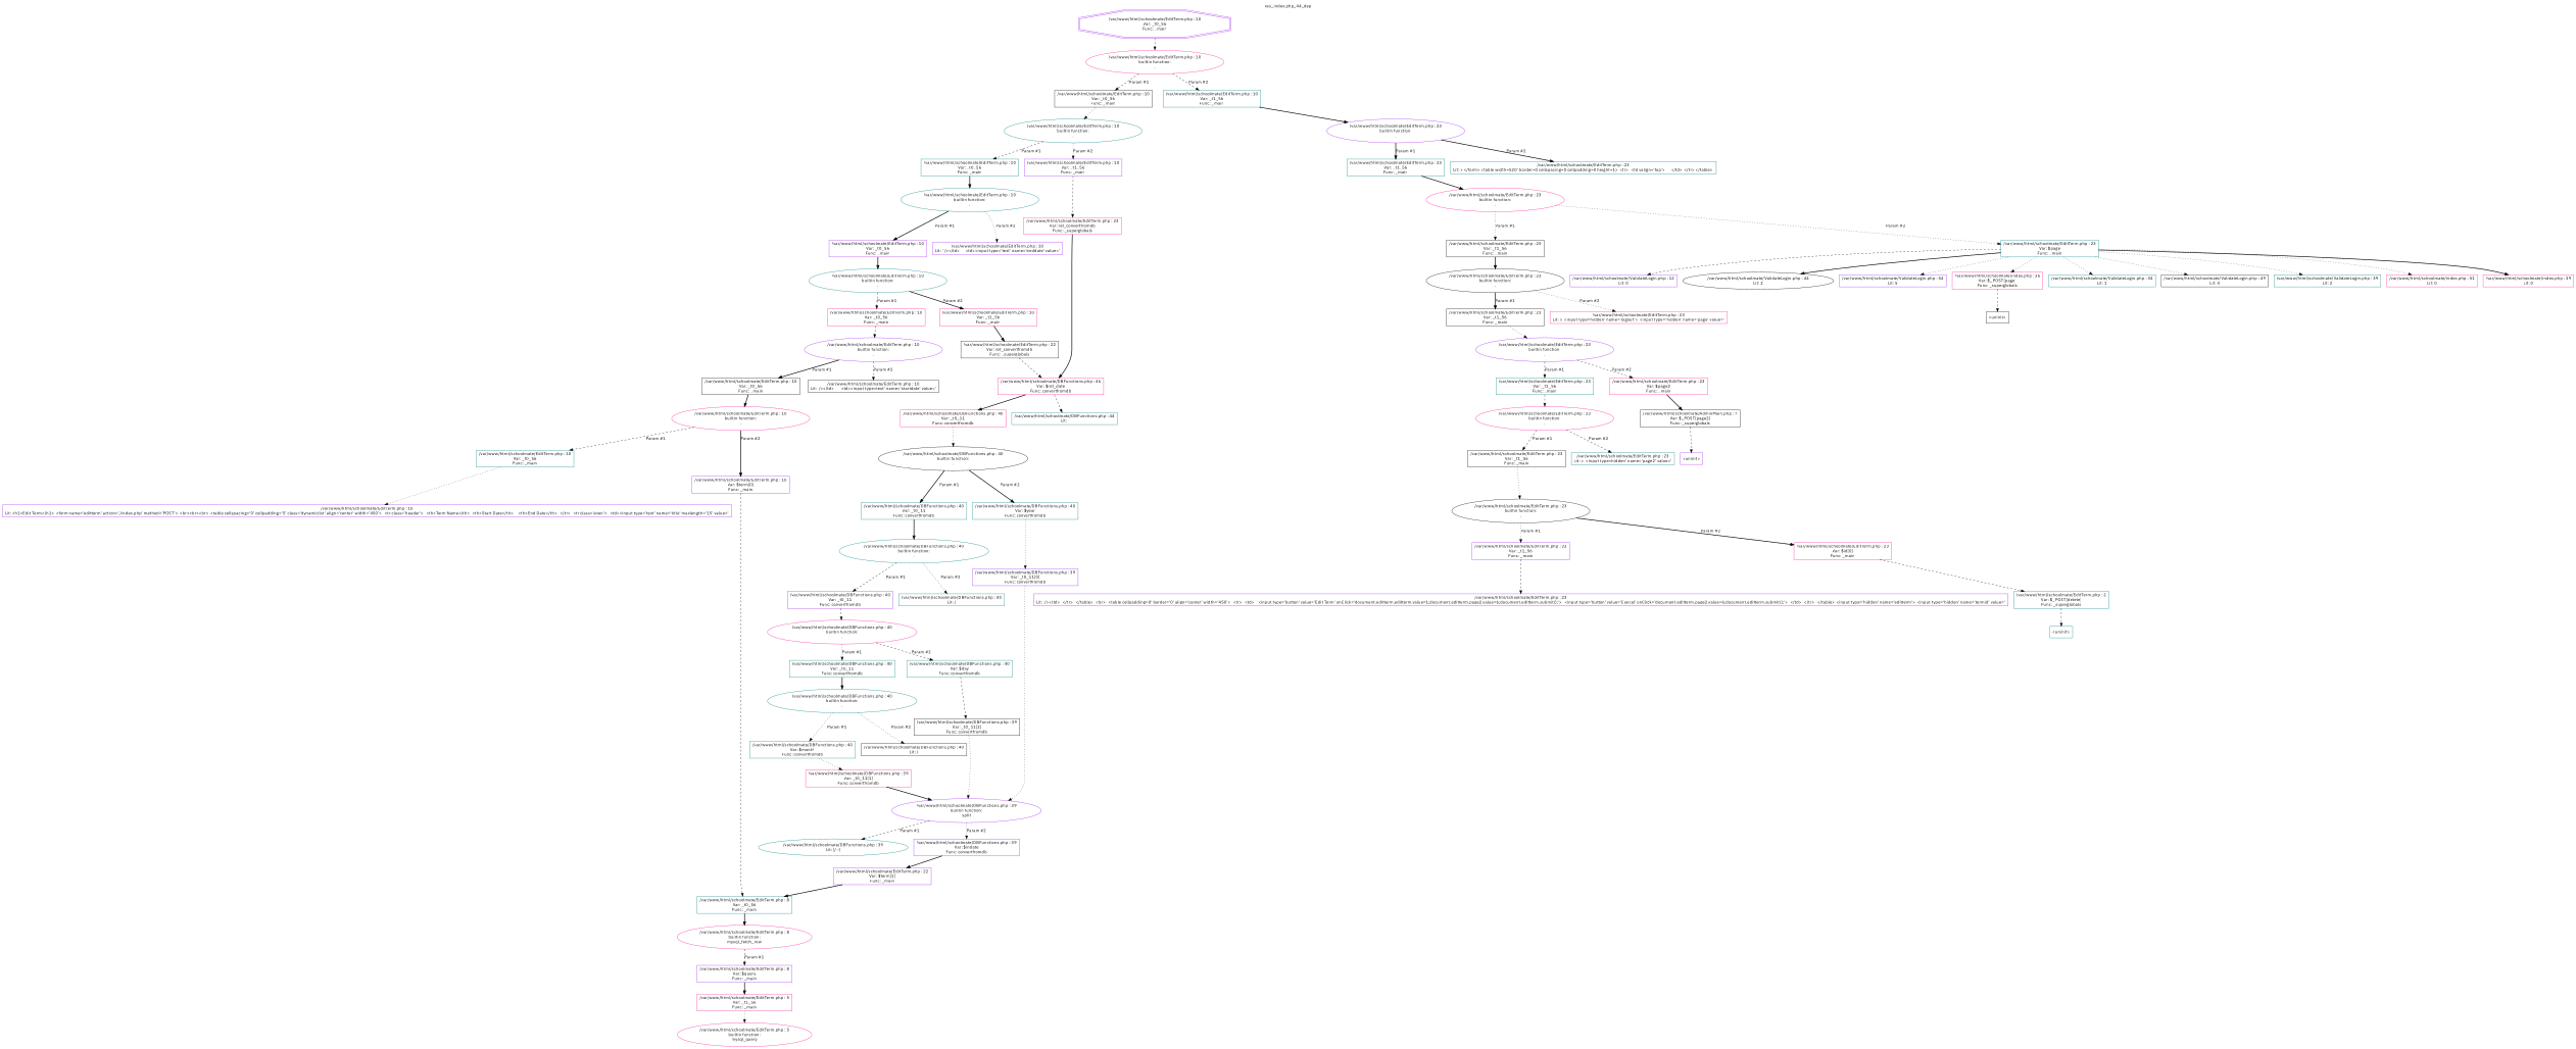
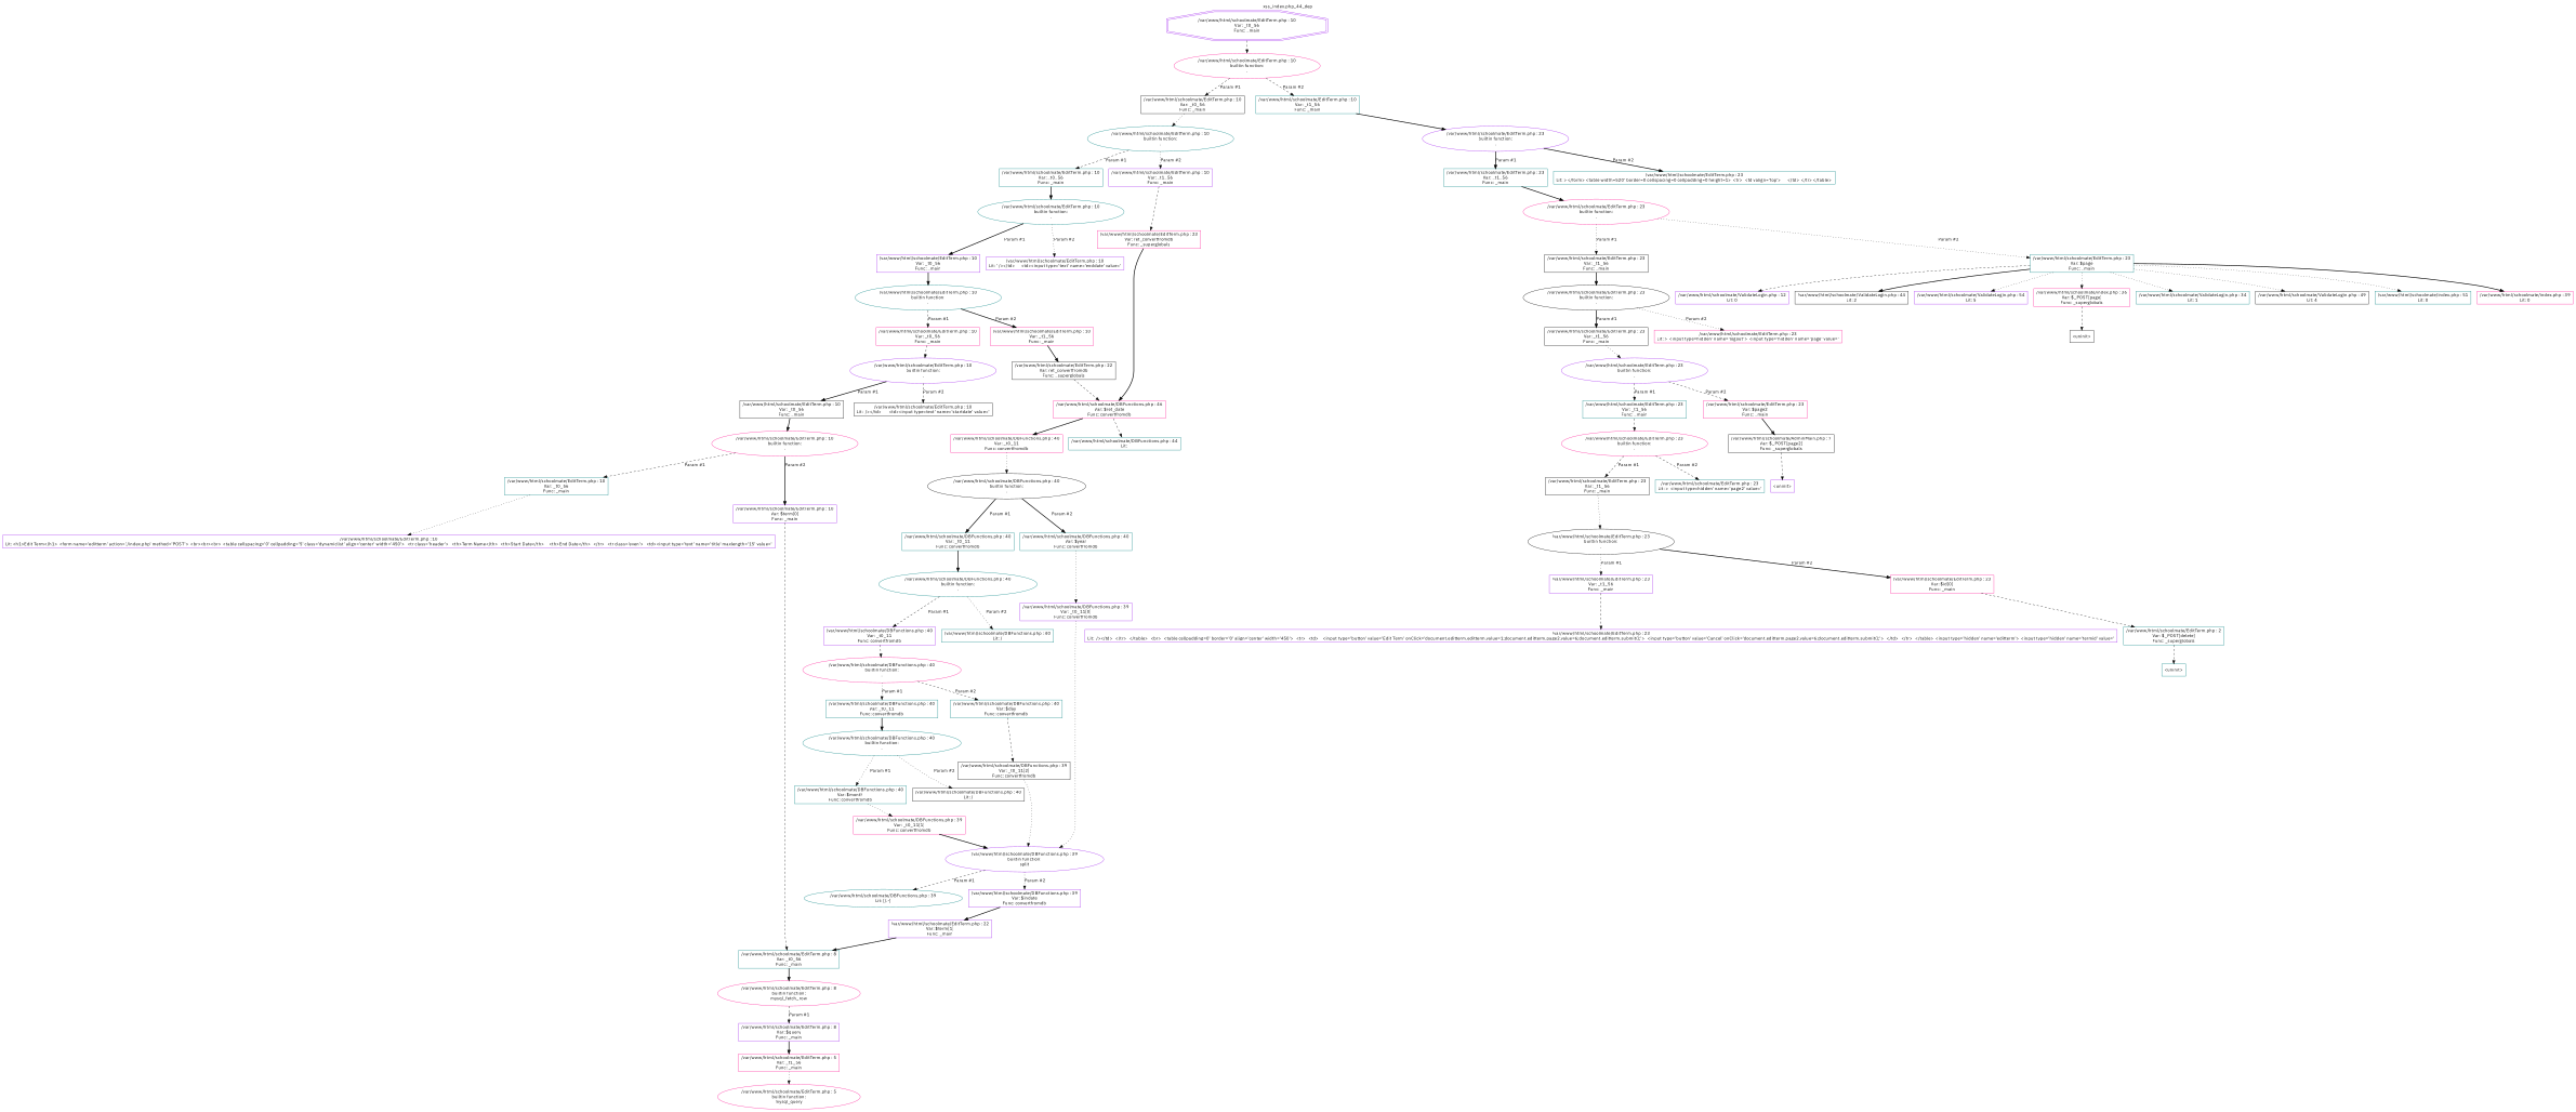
  digraph {
    fontname="IBM Plex Sans"
    label="xss_index.php_44_dep"
    labelloc=t
    node [color=teal fontname="IBM Plex Sans" shape=box]
    edge [fontname="IBM Plex Sans" style=dashed]
    n1 [color=purple label="/var/www/html/schoolmate/EditTerm.php : 10\nVar: _t0_56\nFunc: _main\n" shape=doubleoctagon]
    n2 [color=deeppink label="/var/www/html/schoolmate/EditTerm.php : 10\nbuiltin function:\n.\n" shape=ellipse]
    n3 [color=black label="/var/www/html/schoolmate/EditTerm.php : 10\nVar: _t0_56\nFunc: _main\n"]
    n4 [label="/var/www/html/schoolmate/EditTerm.php : 10\nVar: _t1_56\nFunc: _main\n"]
    n5 [label="/var/www/html/schoolmate/EditTerm.php : 10\nbuiltin function:\n.\n" shape=ellipse]
    n6 [color=purple label="/var/www/html/schoolmate/EditTerm.php : 23\nbuiltin function:\n.\n" shape=ellipse]
    n7 [label="/var/www/html/schoolmate/EditTerm.php : 10\nVar: _t0_56\nFunc: _main\n"]
    n8 [color=purple label="/var/www/html/schoolmate/EditTerm.php : 10\nVar: _t1_56\nFunc: _main\n"]
    n9 [label="/var/www/html/schoolmate/EditTerm.php : 10\nbuiltin function:\n.\n" shape=ellipse]
    n10 [color=deeppink label="/var/www/html/schoolmate/EditTerm.php : 23\nVar: ret_convertfromdb\nFunc: _superglobals\n"]
    n11 [color=purple label="/var/www/html/schoolmate/EditTerm.php : 10\nVar: _t0_56\nFunc: _main\n"]
    n12 [color=purple label="/var/www/html/schoolmate/EditTerm.php : 10\nLit: ' /></td>	<td><input type='text' name='enddate' value='\n"]
    n13 [label="/var/www/html/schoolmate/EditTerm.php : 10\nbuiltin function:\n.\n" shape=ellipse]
    n14 [color=deeppink label="/var/www/html/schoolmate/EditTerm.php : 10\nVar: _t0_56\nFunc: _main\n"]
    n15 [color=deeppink label="/var/www/html/schoolmate/EditTerm.php : 10\nVar: _t1_56\nFunc: _main\n"]
    n16 [color=purple label="/var/www/html/schoolmate/EditTerm.php : 10\nbuiltin function:\n.\n" shape=ellipse]
    n17 [color=black label="/var/www/html/schoolmate/EditTerm.php : 22\nVar: ret_convertfromdb\nFunc: _superglobals\n"]
    n18 [color=black label="/var/www/html/schoolmate/EditTerm.php : 10\nVar: _t0_56\nFunc: _main\n"]
    n19 [color=black label="/var/www/html/schoolmate/EditTerm.php : 10\nLit:  /></td>	<td><input type=text' name='startdate' value='\n"]
    n20 [color=deeppink label="/var/www/html/schoolmate/EditTerm.php : 10\nbuiltin function:\n.\n" shape=ellipse]
    n21 [label="/var/www/html/schoolmate/EditTerm.php : 10\nVar: _t0_56\nFunc: _main\n"]
    n22 [color=purple label="/var/www/html/schoolmate/EditTerm.php : 10\nVar: $term[0]\nFunc: _main\n"]
    n23 [color=purple label="/var/www/html/schoolmate/EditTerm.php : 10\nLit: <h1>Edit Term</h1>  <form name='editterm' action='./index.php' method='POST'>  <br><br><br>  <table cellspacing='0' cellpadding='5' class='dynamiclist' align='center' width='450'>   <tr class='header'>	<th>Term Name</th>	<th>Start Date</th>	<th>End Date</th>   </tr>   <tr class='even'>	<td><input type='text' name='title' maxlength='15' value='\n"]
    n24 [label="/var/www/html/schoolmate/EditTerm.php : 8\nVar: _t0_56\nFunc: _main\n"]
    n25 [color=deeppink label="/var/www/html/schoolmate/EditTerm.php : 8\nbuiltin function:\nmysql_fetch_row\n" shape=ellipse]
    n26 [color=purple label="/var/www/html/schoolmate/EditTerm.php : 8\nVar: $query\nFunc: _main\n"]
    n27 [color=deeppink label="/var/www/html/schoolmate/EditTerm.php : 5\nVar: _t1_56\nFunc: _main\n"]
    n28 [color=deeppink label="/var/www/html/schoolmate/EditTerm.php : 5\nbuiltin function:\nmysql_query\n" shape=ellipse]
    n29 [color=deeppink label="/var/www/html/schoolmate/DBFunctions.php : 46\nVar: $ret_date\nFunc: convertfromdb\n"]
    n30 [color=deeppink label="/var/www/html/schoolmate/DBFunctions.php : 40\nVar: _t0_11\nFunc: convertfromdb\n"]
    n31 [label="/var/www/html/schoolmate/DBFunctions.php : 44\nLit: \n"]
    n32 [color=black label="/var/www/html/schoolmate/DBFunctions.php : 40\nbuiltin function:\n.\n" shape=ellipse]
    n33 [label="/var/www/html/schoolmate/DBFunctions.php : 40\nVar: _t0_11\nFunc: convertfromdb\n"]
    n34 [label="/var/www/html/schoolmate/DBFunctions.php : 40\nVar: $year\nFunc: convertfromdb\n"]
    n35 [label="/var/www/html/schoolmate/DBFunctions.php : 40\nbuiltin function:\n.\n" shape=ellipse]
    n36 [color=purple label="/var/www/html/schoolmate/DBFunctions.php : 39\nVar: _t0_11[0]\nFunc: convertfromdb\n"]
    n37 [color=purple label="/var/www/html/schoolmate/DBFunctions.php : 40\nVar: _t0_11\nFunc: convertfromdb\n"]
    n38 [label="/var/www/html/schoolmate/DBFunctions.php : 40\nLit: /\n"]
    n39 [color=deeppink label="/var/www/html/schoolmate/DBFunctions.php : 40\nbuiltin function:\n.\n" shape=ellipse]
    n40 [label="/var/www/html/schoolmate/DBFunctions.php : 40\nVar: _t0_11\nFunc: convertfromdb\n"]
    n41 [label="/var/www/html/schoolmate/DBFunctions.php : 40\nVar: $day\nFunc: convertfromdb\n"]
    n42 [label="/var/www/html/schoolmate/DBFunctions.php : 40\nbuiltin function:\n.\n" shape=ellipse]
    n43 [color=black label="/var/www/html/schoolmate/DBFunctions.php : 39\nVar: _t0_11[2]\nFunc: convertfromdb\n"]
    n44 [label="/var/www/html/schoolmate/DBFunctions.php : 40\nVar: $month\nFunc: convertfromdb\n"]
    n45 [color=black label="/var/www/html/schoolmate/DBFunctions.php : 40\nLit: /\n"]
    n46 [color=deeppink label="/var/www/html/schoolmate/DBFunctions.php : 39\nVar: _t0_11[1]\nFunc: convertfromdb\n"]
    n47 [color=purple label="/var/www/html/schoolmate/DBFunctions.php : 39\nbuiltin function:\nsplit\n" shape=ellipse]
    n48 [label="/var/www/html/schoolmate/DBFunctions.php : 39\nLit: [/.-]\n" shape=ellipse]
    n49 [color=purple label="/var/www/html/schoolmate/DBFunctions.php : 39\nVar: $indate\nFunc: convertfromdb\n"]
    n50 [color=purple label="/var/www/html/schoolmate/EditTerm.php : 22\nVar: $term[1]\nFunc: _main\n"]
    n51 [label="/var/www/html/schoolmate/EditTerm.php : 23\nVar: _t1_56\nFunc: _main\n"]
    n52 [label="/var/www/html/schoolmate/EditTerm.php : 23\nLit: > </form> <table width=520' border=0 cellspacing=0 cellpadding=0 height=1>  <tr>   <td valign='top'>	&nbsp;   </td>  </tr> </table> \n"]
    n53 [color=deeppink label="/var/www/html/schoolmate/EditTerm.php : 23\nbuiltin function:\n.\n" shape=ellipse]
    n54 [color=black label="/var/www/html/schoolmate/EditTerm.php : 23\nVar: _t1_56\nFunc: _main\n"]
    n55 [label="/var/www/html/schoolmate/EditTerm.php : 23\nVar: $page\nFunc: _main\n"]
    n56 [color=black label="/var/www/html/schoolmate/EditTerm.php : 23\nbuiltin function:\n.\n" shape=ellipse]
    n57 [color=purple label="/var/www/html/schoolmate/ValidateLogin.php : 12\nLit: 0\n"]
-   n58 [color=black label="/var/www/html/schoolmate/ValidateLogin.php : 44\nLit: 2\n" shape=ellipse]
+   n58 [color=black label="/var/www/html/schoolmate/ValidateLogin.php : 44\nLit: 2\n"]
    n59 [color=purple label="/var/www/html/schoolmate/ValidateLogin.php : 54\nLit: 5\n"]
    n60 [color=deeppink label="/var/www/html/schoolmate/index.php : 36\nVar: $_POST[page]\nFunc: _superglobals\n"]
    n61 [label="/var/www/html/schoolmate/ValidateLogin.php : 34\nLit: 1\n"]
    n62 [color=black label="/var/www/html/schoolmate/ValidateLogin.php : 49\nLit: 4\n"]
-   n63 [label="/var/www/html/schoolmate/ValidateLogin.php : 39\nLit: 2\n"]
-   n64 [color=deeppink label="/var/www/html/schoolmate/index.php : 51\nLit: 0\n"]
+   n64 [label="/var/www/html/schoolmate/index.php : 51\nLit: 0\n"]
    n65 [color=deeppink label="/var/www/html/schoolmate/index.php : 39\nLit: 0\n"]
    n66 [color=black label="/var/www/html/schoolmate/EditTerm.php : 23\nVar: _t1_56\nFunc: _main\n"]
    n67 [color=deeppink label="/var/www/html/schoolmate/EditTerm.php : 23\nLit: >  <input type=hidden' name='logout'>  <input type='hidden' name='page' value='\n"]
    n68 [color=purple label="/var/www/html/schoolmate/EditTerm.php : 23\nbuiltin function:\n.\n" shape=ellipse]
    n69 [label="/var/www/html/schoolmate/EditTerm.php : 23\nVar: _t1_56\nFunc: _main\n"]
    n70 [color=deeppink label="/var/www/html/schoolmate/EditTerm.php : 23\nVar: $page2\nFunc: _main\n"]
    n71 [color=deeppink label="/var/www/html/schoolmate/EditTerm.php : 23\nbuiltin function:\n.\n" shape=ellipse]
    n72 [color=black label="/var/www/html/schoolmate/AdminMain.php : 7\nVar: $_POST[page2]\nFunc: _superglobals\n"]
    n73 [color=black label="/var/www/html/schoolmate/EditTerm.php : 23\nVar: _t1_56\nFunc: _main\n"]
    n74 [label="/var/www/html/schoolmate/EditTerm.php : 23\nLit: >  <input type=hidden' name='page2' value='\n"]
    n75 [color=black label="/var/www/html/schoolmate/EditTerm.php : 23\nbuiltin function:\n.\n" shape=ellipse]
    n76 [color=purple label="/var/www/html/schoolmate/EditTerm.php : 23\nVar: _t1_56\nFunc: _main\n"]
    n77 [color=deeppink label="/var/www/html/schoolmate/EditTerm.php : 23\nVar: $id[0]\nFunc: _main\n"]
    n78 [color=purple label="/var/www/html/schoolmate/EditTerm.php : 23\nLit:  /></td>   </tr>   </table>   <br>   <table cellpadding=0' border='0' align='center' width='450'>   <tr>   <td>	<input type='button' value='Edit Term' onClick='document.editterm.editterm.value=1;document.editterm.page2.value=6;document.editterm.submit();'>	<input type='button' value='Cancel' onClick='document.editterm.page2.value=6;document.editterm.submit();'>   </td>   </tr>   </table>  <input type='hidden' name='editterm'>  <input type='hidden' name='termid' value='\n"]
    n79 [label="/var/www/html/schoolmate/EditTerm.php : 2\nVar: $_POST[delete]\nFunc: _superglobals\n"]
    n80 [label="<uninit>"]
    n81 [color=purple label="<uninit>"]
    n82 [color=black label="<uninit>"]
    n1 -> n2
    n2 -> n3 [label="Param #1"]
    n2 -> n4 [label="Param #2"]
    n3 -> n5 [style=dotted]
    n4 -> n6 [style=bold]
    n5 -> n7 [label="Param #1"]
    n5 -> n8 [label="Param #2" style=dotted]
    n6 -> n51 [label="Param #1" style=bold]
    n6 -> n52 [label="Param #2" style=bold]
    n7 -> n9 [style=bold]
    n8 -> n10
    n9 -> n11 [label="Param #1" style=bold]
    n9 -> n12 [label="Param #2" style=dotted]
    n10 -> n29 [style=bold]
    n11 -> n13 [style=bold]
    n13 -> n14 [label="Param #1"]
    n13 -> n15 [label="Param #2" style=bold]
    n14 -> n16
    n15 -> n17 [style=bold]
    n16 -> n18 [label="Param #1" style=bold]
    n16 -> n19 [label="Param #2"]
    n17 -> n29
    n18 -> n20 [style=bold]
    n20 -> n21 [label="Param #1"]
    n20 -> n22 [label="Param #2" style=bold]
    n21 -> n23 [style=dotted]
    n22 -> n24
    n24 -> n25 [style=bold]
    n25 -> n26 [label="Param #1"]
    n26 -> n27 [style=bold]
    n27 -> n28 [style=dotted]
    n29 -> n30 [style=bold]
    n29 -> n31
    n30 -> n32 [style=dotted]
    n32 -> n33 [label="Param #1" style=bold]
    n32 -> n34 [label="Param #2" style=bold]
    n33 -> n35 [style=bold]
    n34 -> n36 [style=dotted]
    n35 -> n37 [label="Param #1"]
    n35 -> n38 [label="Param #2" style=dotted]
    n36 -> n47 [style=dotted]
    n37 -> n39
    n39 -> n40 [label="Param #1" style=dotted]
    n39 -> n41 [label="Param #2"]
    n40 -> n42 [style=bold]
    n41 -> n43
    n42 -> n44 [label="Param #1" style=dotted]
    n42 -> n45 [label="Param #2" style=dotted]
    n43 -> n47 [style=dotted]
    n44 -> n46 [style=dotted]
    n46 -> n47 [style=bold]
    n47 -> n48 [label="Param #1"]
    n47 -> n49 [label="Param #2" style=dotted]
    n49 -> n50 [style=bold]
    n50 -> n24 [style=bold]
    n51 -> n53 [style=bold]
    n53 -> n54 [label="Param #1" style=dotted]
    n53 -> n55 [label="Param #2" style=dotted]
    n54 -> n56 [style=bold]
    n55 -> n57
    n55 -> n58 [style=bold]
    n55 -> n59 [style=dotted]
    n55 -> n60 [style=dotted]
    n55 -> n61 [style=dotted]
    n55 -> n62 [style=dotted]
-   n55 -> n63 [style=dotted]
    n55 -> n64 [style=dotted]
    n55 -> n65 [style=bold]
    n56 -> n66 [label="Param #1" style=bold]
    n56 -> n67 [label="Param #2" style=dotted]
    n60 -> n82
    n66 -> n68 [style=dotted]
    n68 -> n69 [label="Param #1"]
    n68 -> n70 [label="Param #2"]
    n69 -> n71
    n70 -> n72 [style=bold]
    n71 -> n73 [label="Param #1"]
    n71 -> n74 [label="Param #2"]
    n72 -> n81
    n73 -> n75 [style=dotted]
    n75 -> n76 [label="Param #1" style=dotted]
    n75 -> n77 [label="Param #2" style=bold]
    n76 -> n78
    n77 -> n79
    n79 -> n80
  }
